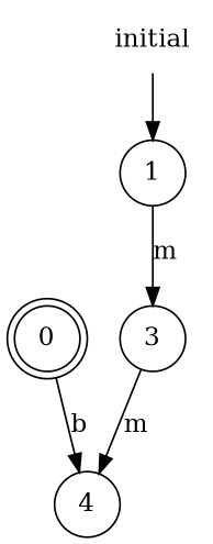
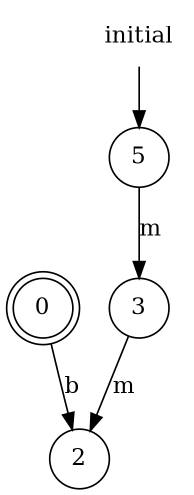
  digraph {
    rankdir=TB
    node [shape=circle]
    0 [shape=doublecircle]
-   2 [label=4]
-   1
+   2
+   1 [label=5]
    3
    initial [shape=plaintext]
    0 -> 2 [label=b]
    1 -> 3 [label=m]
    3 -> 2 [label=m]
    initial -> 1
  }
